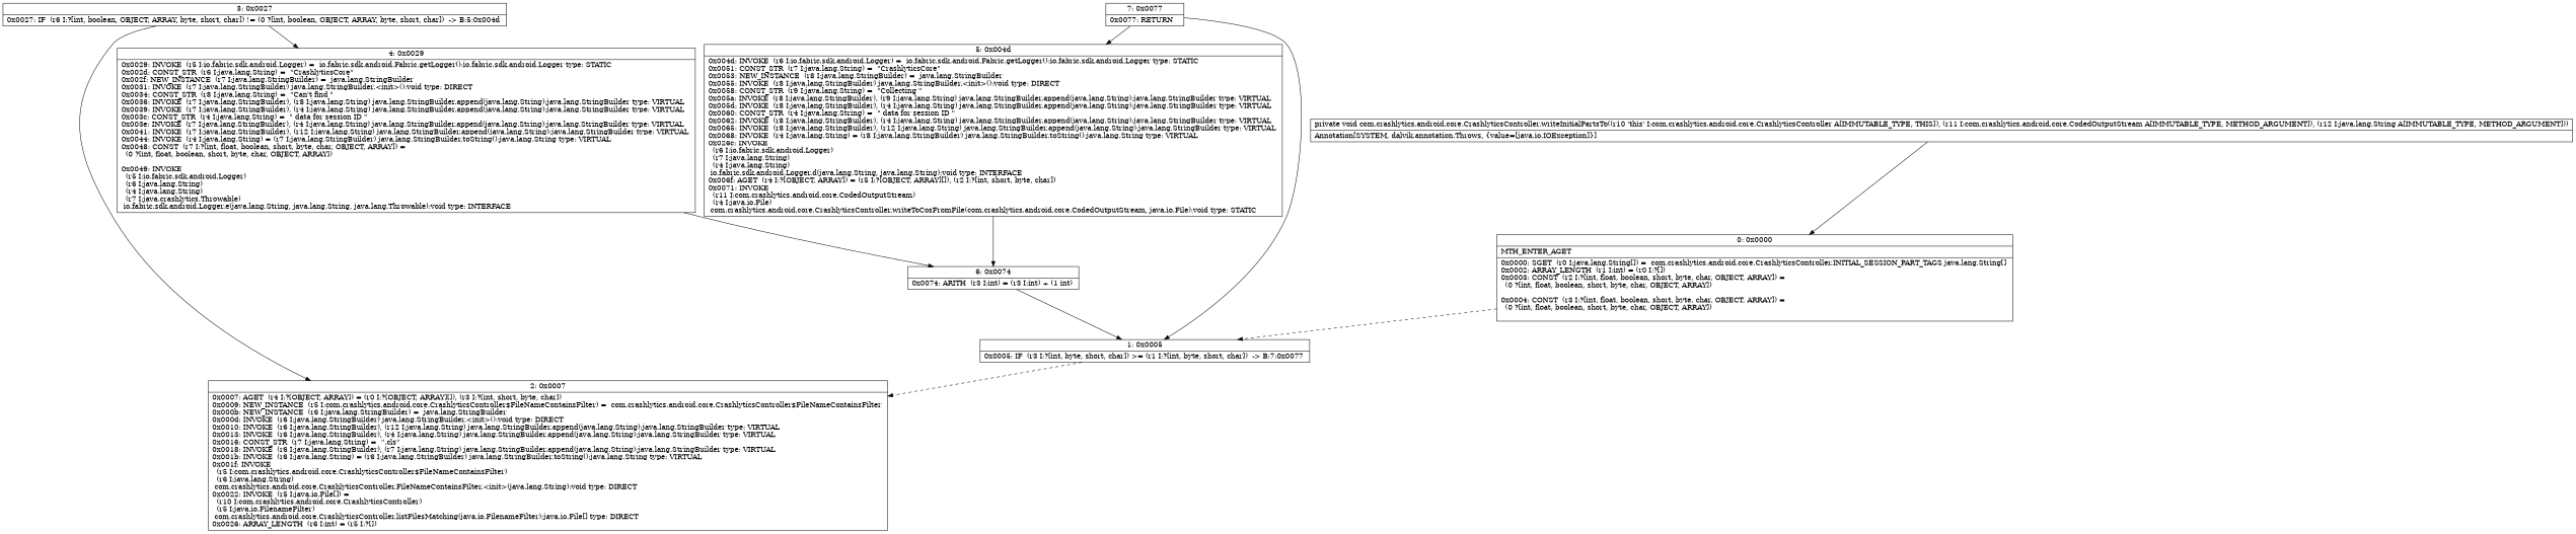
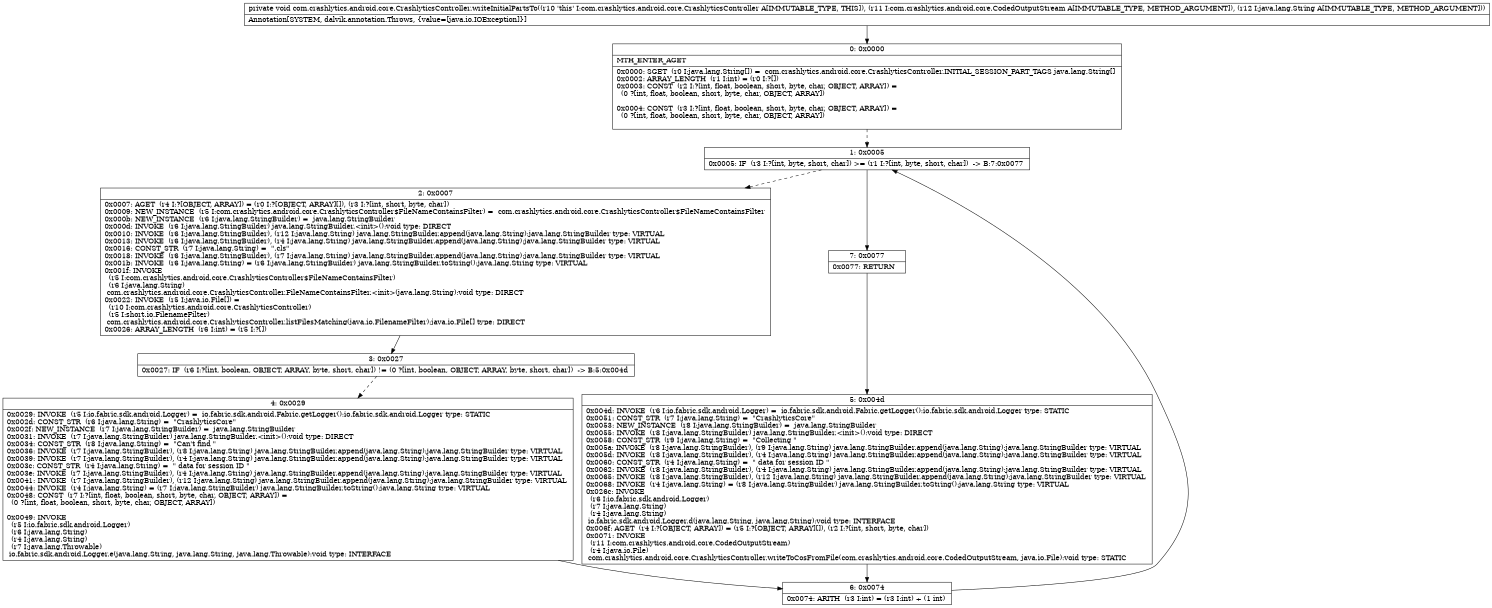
  digraph {
    node [shape=record]
    n1 [label="{0\:\ 0x0000|MTH_ENTER_AGET\l|0x0000: SGET  (r0 I:java.lang.String[]) =  com.crashlytics.android.core.CrashlyticsController.INITIAL_SESSION_PART_TAGS java.lang.String[] \l0x0002: ARRAY_LENGTH  (r1 I:int) = (r0 I:?[]) \l0x0003: CONST  (r2 I:?[int, float, boolean, short, byte, char, OBJECT, ARRAY]) = \l  (0 ?[int, float, boolean, short, byte, char, OBJECT, ARRAY])\l \l0x0004: CONST  (r3 I:?[int, float, boolean, short, byte, char, OBJECT, ARRAY]) = \l  (0 ?[int, float, boolean, short, byte, char, OBJECT, ARRAY])\l \l}"]
    n2 [label="{1\:\ 0x0005|0x0005: IF  (r3 I:?[int, byte, short, char]) \>= (r1 I:?[int, byte, short, char])  \-\> B:7:0x0077 \l}"]
-   n3 [label="{2\:\ 0x0007|0x0007: AGET  (r4 I:?[OBJECT, ARRAY]) = (r0 I:?[OBJECT, ARRAY][]), (r3 I:?[int, short, byte, char]) \l0x0009: NEW_INSTANCE  (r5 I:com.crashlytics.android.core.CrashlyticsController$FileNameContainsFilter) =  com.crashlytics.android.core.CrashlyticsController$FileNameContainsFilter \l0x000b: NEW_INSTANCE  (r6 I:java.lang.StringBuilder) =  java.lang.StringBuilder \l0x000d: INVOKE  (r6 I:java.lang.StringBuilder) java.lang.StringBuilder.\<init\>():void type: DIRECT \l0x0010: INVOKE  (r6 I:java.lang.StringBuilder), (r12 I:java.lang.String) java.lang.StringBuilder.append(java.lang.String):java.lang.StringBuilder type: VIRTUAL \l0x0013: INVOKE  (r6 I:java.lang.StringBuilder), (r4 I:java.lang.String) java.lang.StringBuilder.append(java.lang.String):java.lang.StringBuilder type: VIRTUAL \l0x0016: CONST_STR  (r7 I:java.lang.String) =  \".cls\" \l0x0018: INVOKE  (r6 I:java.lang.StringBuilder), (r7 I:java.lang.String) java.lang.StringBuilder.append(java.lang.String):java.lang.StringBuilder type: VIRTUAL \l0x001b: INVOKE  (r6 I:java.lang.String) = (r6 I:java.lang.StringBuilder) java.lang.StringBuilder.toString():java.lang.String type: VIRTUAL \l0x001f: INVOKE  \l  (r5 I:com.crashlytics.android.core.CrashlyticsController$FileNameContainsFilter)\l  (r6 I:java.lang.String)\l com.crashlytics.android.core.CrashlyticsController.FileNameContainsFilter.\<init\>(java.lang.String):void type: DIRECT \l0x0022: INVOKE  (r5 I:java.io.File[]) = \l  (r10 I:com.crashlytics.android.core.CrashlyticsController)\l  (r5 I:java.io.FilenameFilter)\l com.crashlytics.android.core.CrashlyticsController.listFilesMatching(java.io.FilenameFilter):java.io.File[] type: DIRECT \l0x0026: ARRAY_LENGTH  (r6 I:int) = (r5 I:?[]) \l}"]
+   n3 [label="{2\:\ 0x0007|0x0007: AGET  (r4 I:?[OBJECT, ARRAY]) = (r0 I:?[OBJECT, ARRAY][]), (r3 I:?[int, short, byte, char]) \l0x0009: NEW_INSTANCE  (r5 I:com.crashlytics.android.core.CrashlyticsController$FileNameContainsFilter) =  com.crashlytics.android.core.CrashlyticsController$FileNameContainsFilter \l0x000b: NEW_INSTANCE  (r6 I:java.lang.StringBuilder) =  java.lang.StringBuilder \l0x000d: INVOKE  (r6 I:java.lang.StringBuilder) java.lang.StringBuilder.\<init\>():void type: DIRECT \l0x0010: INVOKE  (r6 I:java.lang.StringBuilder), (r12 I:java.lang.String) java.lang.StringBuilder.append(java.lang.String):java.lang.StringBuilder type: VIRTUAL \l0x0013: INVOKE  (r6 I:java.lang.StringBuilder), (r4 I:java.lang.String) java.lang.StringBuilder.append(java.lang.String):java.lang.StringBuilder type: VIRTUAL \l0x0016: CONST_STR  (r7 I:java.lang.String) =  \".cls\" \l0x0018: INVOKE  (r6 I:java.lang.StringBuilder), (r7 I:java.lang.String) java.lang.StringBuilder.append(java.lang.String):java.lang.StringBuilder type: VIRTUAL \l0x001b: INVOKE  (r6 I:java.lang.String) = (r6 I:java.lang.StringBuilder) java.lang.StringBuilder.toString():java.lang.String type: VIRTUAL \l0x001f: INVOKE  \l  (r5 I:com.crashlytics.android.core.CrashlyticsController$FileNameContainsFilter)\l  (r6 I:java.lang.String)\l com.crashlytics.android.core.CrashlyticsController.FileNameContainsFilter.\<init\>(java.lang.String):void type: DIRECT \l0x0022: INVOKE  (r5 I:java.io.File[]) = \l  (r10 I:com.crashlytics.android.core.CrashlyticsController)\l  (r5 I:short.io.FilenameFilter)\l com.crashlytics.android.core.CrashlyticsController.listFilesMatching(java.io.FilenameFilter):java.io.File[] type: DIRECT \l0x0026: ARRAY_LENGTH  (r6 I:int) = (r5 I:?[]) \l}"]
    n4 [label="{7\:\ 0x0077|0x0077: RETURN   \l}"]
    n5 [label="{3\:\ 0x0027|0x0027: IF  (r6 I:?[int, boolean, OBJECT, ARRAY, byte, short, char]) != (0 ?[int, boolean, OBJECT, ARRAY, byte, short, char])  \-\> B:5:0x004d \l}"]
    n6 [label="{5\:\ 0x004d|0x004d: INVOKE  (r6 I:io.fabric.sdk.android.Logger) =  io.fabric.sdk.android.Fabric.getLogger():io.fabric.sdk.android.Logger type: STATIC \l0x0051: CONST_STR  (r7 I:java.lang.String) =  \"CrashlyticsCore\" \l0x0053: NEW_INSTANCE  (r8 I:java.lang.StringBuilder) =  java.lang.StringBuilder \l0x0055: INVOKE  (r8 I:java.lang.StringBuilder) java.lang.StringBuilder.\<init\>():void type: DIRECT \l0x0058: CONST_STR  (r9 I:java.lang.String) =  \"Collecting \" \l0x005a: INVOKE  (r8 I:java.lang.StringBuilder), (r9 I:java.lang.String) java.lang.StringBuilder.append(java.lang.String):java.lang.StringBuilder type: VIRTUAL \l0x005d: INVOKE  (r8 I:java.lang.StringBuilder), (r4 I:java.lang.String) java.lang.StringBuilder.append(java.lang.String):java.lang.StringBuilder type: VIRTUAL \l0x0060: CONST_STR  (r4 I:java.lang.String) =  \" data for session ID \" \l0x0062: INVOKE  (r8 I:java.lang.StringBuilder), (r4 I:java.lang.String) java.lang.StringBuilder.append(java.lang.String):java.lang.StringBuilder type: VIRTUAL \l0x0065: INVOKE  (r8 I:java.lang.StringBuilder), (r12 I:java.lang.String) java.lang.StringBuilder.append(java.lang.String):java.lang.StringBuilder type: VIRTUAL \l0x0068: INVOKE  (r4 I:java.lang.String) = (r8 I:java.lang.StringBuilder) java.lang.StringBuilder.toString():java.lang.String type: VIRTUAL \l0x026c: INVOKE  \l  (r6 I:io.fabric.sdk.android.Logger)\l  (r7 I:java.lang.String)\l  (r4 I:java.lang.String)\l io.fabric.sdk.android.Logger.d(java.lang.String, java.lang.String):void type: INTERFACE \l0x006f: AGET  (r4 I:?[OBJECT, ARRAY]) = (r5 I:?[OBJECT, ARRAY][]), (r2 I:?[int, short, byte, char]) \l0x0071: INVOKE  \l  (r11 I:com.crashlytics.android.core.CodedOutputStream)\l  (r4 I:java.io.File)\l com.crashlytics.android.core.CrashlyticsController.writeToCosFromFile(com.crashlytics.android.core.CodedOutputStream, java.io.File):void type: STATIC \l}"]
-   n7 [label="{4\:\ 0x0029|0x0029: INVOKE  (r5 I:io.fabric.sdk.android.Logger) =  io.fabric.sdk.android.Fabric.getLogger():io.fabric.sdk.android.Logger type: STATIC \l0x002d: CONST_STR  (r6 I:java.lang.String) =  \"CrashlyticsCore\" \l0x002f: NEW_INSTANCE  (r7 I:java.lang.StringBuilder) =  java.lang.StringBuilder \l0x0031: INVOKE  (r7 I:java.lang.StringBuilder) java.lang.StringBuilder.\<init\>():void type: DIRECT \l0x0034: CONST_STR  (r8 I:java.lang.String) =  \"Can't find \" \l0x0036: INVOKE  (r7 I:java.lang.StringBuilder), (r8 I:java.lang.String) java.lang.StringBuilder.append(java.lang.String):java.lang.StringBuilder type: VIRTUAL \l0x0039: INVOKE  (r7 I:java.lang.StringBuilder), (r4 I:java.lang.String) java.lang.StringBuilder.append(java.lang.String):java.lang.StringBuilder type: VIRTUAL \l0x003c: CONST_STR  (r4 I:java.lang.String) =  \" data for session ID \" \l0x003e: INVOKE  (r7 I:java.lang.StringBuilder), (r4 I:java.lang.String) java.lang.StringBuilder.append(java.lang.String):java.lang.StringBuilder type: VIRTUAL \l0x0041: INVOKE  (r7 I:java.lang.StringBuilder), (r12 I:java.lang.String) java.lang.StringBuilder.append(java.lang.String):java.lang.StringBuilder type: VIRTUAL \l0x0044: INVOKE  (r4 I:java.lang.String) = (r7 I:java.lang.StringBuilder) java.lang.StringBuilder.toString():java.lang.String type: VIRTUAL \l0x0048: CONST  (r7 I:?[int, float, boolean, short, byte, char, OBJECT, ARRAY]) = \l  (0 ?[int, float, boolean, short, byte, char, OBJECT, ARRAY])\l \l0x0049: INVOKE  \l  (r5 I:io.fabric.sdk.android.Logger)\l  (r6 I:java.lang.String)\l  (r4 I:java.lang.String)\l  (r7 I:java.crashlytics.Throwable)\l io.fabric.sdk.android.Logger.e(java.lang.String, java.lang.String, java.lang.Throwable):void type: INTERFACE \l}"]
+   n7 [label="{4\:\ 0x0029|0x0029: INVOKE  (r5 I:io.fabric.sdk.android.Logger) =  io.fabric.sdk.android.Fabric.getLogger():io.fabric.sdk.android.Logger type: STATIC \l0x002d: CONST_STR  (r6 I:java.lang.String) =  \"CrashlyticsCore\" \l0x002f: NEW_INSTANCE  (r7 I:java.lang.StringBuilder) =  java.lang.StringBuilder \l0x0031: INVOKE  (r7 I:java.lang.StringBuilder) java.lang.StringBuilder.\<init\>():void type: DIRECT \l0x0034: CONST_STR  (r8 I:java.lang.String) =  \"Can't find \" \l0x0036: INVOKE  (r7 I:java.lang.StringBuilder), (r8 I:java.lang.String) java.lang.StringBuilder.append(java.lang.String):java.lang.StringBuilder type: VIRTUAL \l0x0039: INVOKE  (r7 I:java.lang.StringBuilder), (r4 I:java.lang.String) java.lang.StringBuilder.append(java.lang.String):java.lang.StringBuilder type: VIRTUAL \l0x003c: CONST_STR  (r4 I:java.lang.String) =  \" data for session ID \" \l0x003e: INVOKE  (r7 I:java.lang.StringBuilder), (r4 I:java.lang.String) java.lang.StringBuilder.append(java.lang.String):java.lang.StringBuilder type: VIRTUAL \l0x0041: INVOKE  (r7 I:java.lang.StringBuilder), (r12 I:java.lang.String) java.lang.StringBuilder.append(java.lang.String):java.lang.StringBuilder type: VIRTUAL \l0x0044: INVOKE  (r4 I:java.lang.String) = (r7 I:java.lang.StringBuilder) java.lang.StringBuilder.toString():java.lang.String type: VIRTUAL \l0x0048: CONST  (r7 I:?[int, float, boolean, short, byte, char, OBJECT, ARRAY]) = \l  (0 ?[int, float, boolean, short, byte, char, OBJECT, ARRAY])\l \l0x0049: INVOKE  \l  (r5 I:io.fabric.sdk.android.Logger)\l  (r6 I:java.lang.String)\l  (r4 I:java.lang.String)\l  (r7 I:java.lang.Throwable)\l io.fabric.sdk.android.Logger.e(java.lang.String, java.lang.String, java.lang.Throwable):void type: INTERFACE \l}"]
    n8 [label="{6\:\ 0x0074|0x0074: ARITH  (r3 I:int) = (r3 I:int) + (1 int) \l}"]
    n9 [label="{private void com.crashlytics.android.core.CrashlyticsController.writeInitialPartsTo((r10 'this' I:com.crashlytics.android.core.CrashlyticsController A[IMMUTABLE_TYPE, THIS]), (r11 I:com.crashlytics.android.core.CodedOutputStream A[IMMUTABLE_TYPE, METHOD_ARGUMENT]), (r12 I:java.lang.String A[IMMUTABLE_TYPE, METHOD_ARGUMENT]))  | Annotation[SYSTEM, dalvik.annotation.Throws, \{value=[java.io.IOException]\}]\l}"]
    n1 -> n2 [style=dashed]
    n2 -> n3 [style=dashed]
-   n4 -> n2
-   n5 -> n3
+   n2 -> n4
+   n3 -> n5
    n4 -> n6
-   n5 -> n7 [style=solid]
+   n5 -> n7 [style=dashed]
    n6 -> n8
    n7 -> n8
    n8 -> n2
    n9 -> n1
  }
